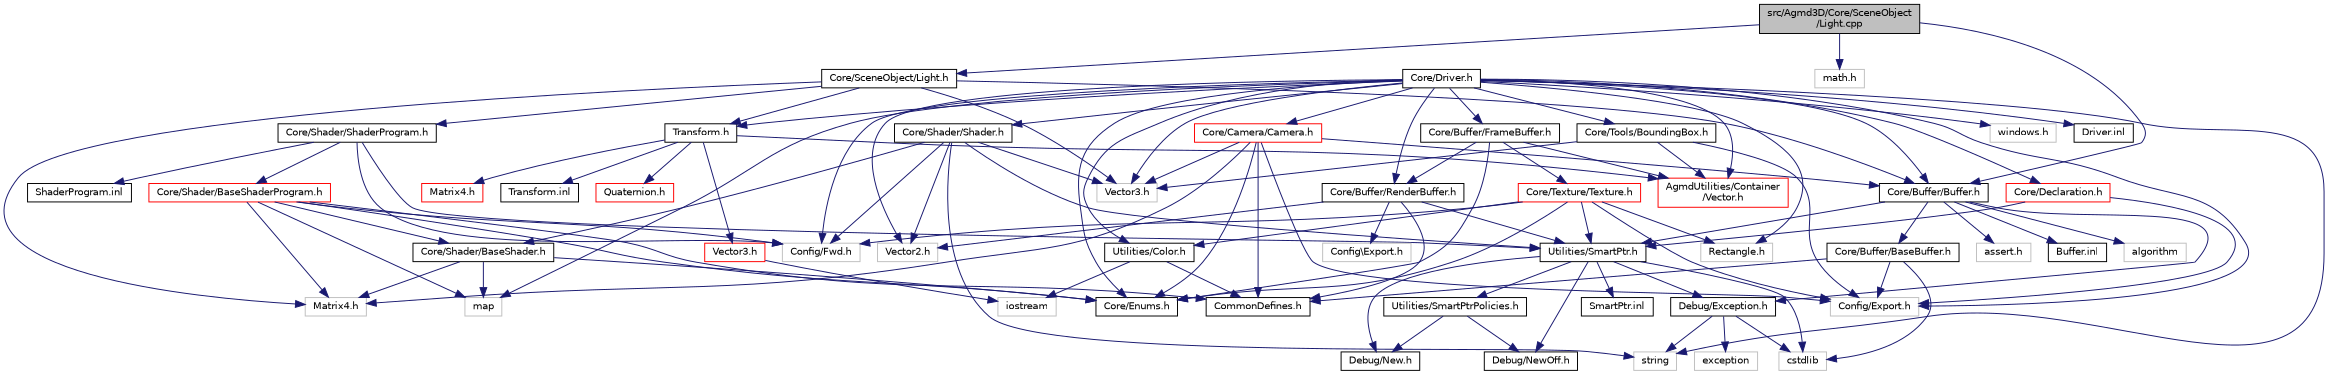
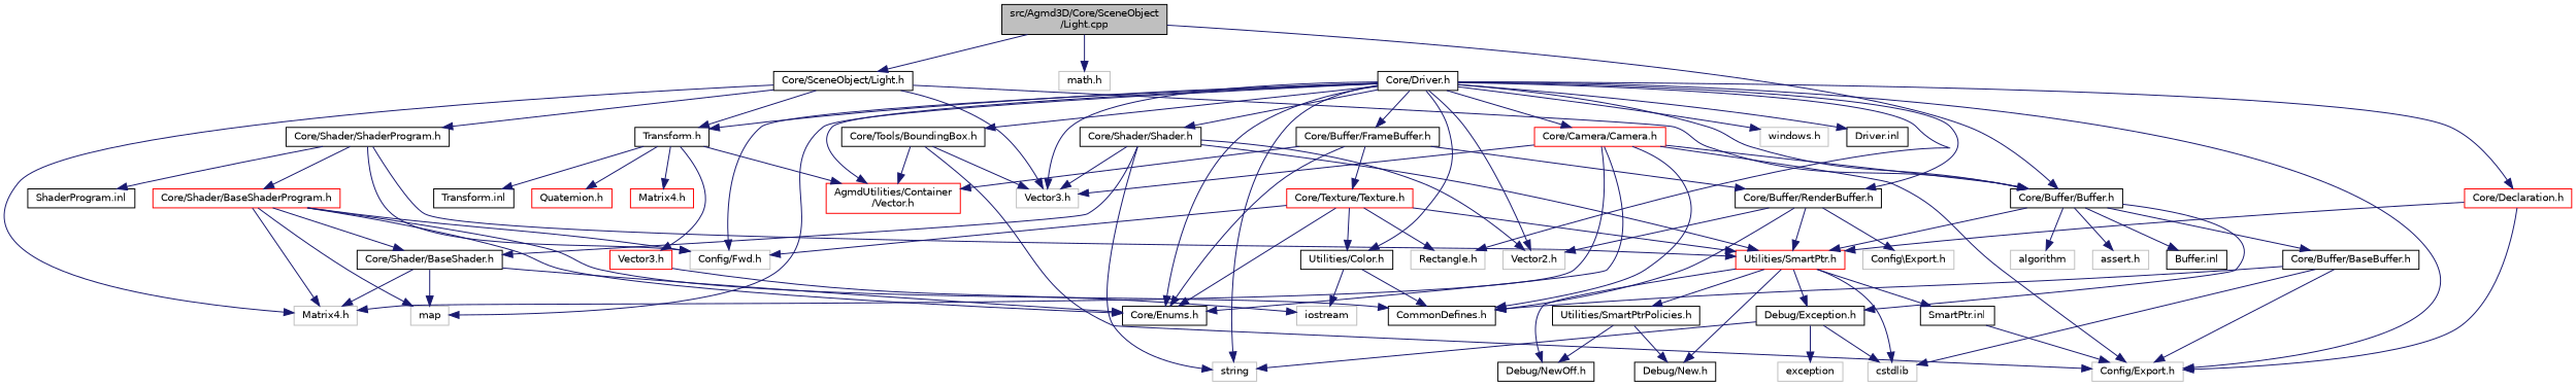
  digraph {
    node [color=black fillcolor=white fontname=Helvetica fontsize=10 shape=record style=filled]
    edge [color=midnightblue fontname=Helvetica fontsize=10 labelfontname=Helvetica labelfontsize=10 style=solid]
    n1 [fillcolor=grey75 fontcolor=black height=0.2 label="src/Agmd3D/Core/SceneObject\l/Light.cpp" width=0.4]
    n2 [height=0.2 label="Core/SceneObject/Light.h" width=0.4]
    n3 [height=0.2 label="Core/Buffer/Buffer.h" width=0.4]
    n4 [color=grey75 height=0.2 label="math.h" width=0.4]
    n5 [height=0.2 label="Core/Shader/ShaderProgram.h" width=0.4]
    n6 [color=grey75 height=0.2 label="Matrix4.h" width=0.4]
    n7 [height=0.2 label="Transform.h" width=0.4]
    n8 [color=grey75 height=0.2 label="Vector3.h" width=0.4]
    n9 [height=0.2 label="Core/Buffer/BaseBuffer.h" width=0.4]
-   n10 [height=0.2 label="Utilities/SmartPtr.h" width=0.4]
+   n10 [color=red height=0.2 label="Utilities/SmartPtr.h" width=0.4]
    n11 [height=0.2 label="Debug/Exception.h" width=0.4]
    n12 [color=grey75 height=0.2 label=algorithm width=0.4]
    n13 [color=grey75 height=0.2 label="assert.h" width=0.4]
    n14 [height=0.2 label="Buffer.inl" width=0.4]
    n15 [height=0.2 label="Core/Driver.h" width=0.4]
    n16 [color=grey75 height=0.2 label="Config/Export.h" width=0.4]
    n17 [color=grey75 height=0.2 label=string width=0.4]
    n18 [color=grey75 height=0.2 label="Config/Fwd.h" width=0.4]
    n19 [height=0.2 label="Core/Enums.h" width=0.4]
    n20 [color=grey75 height=0.2 label=map width=0.4]
    n21 [color=red height=0.2 label="AgmdUtilities/Container\l/Vector.h" width=0.4]
    n22 [height=0.2 label="Utilities/Color.h" width=0.4]
    n23 [height=0.2 label="Core/Shader/Shader.h" width=0.4]
    n24 [color=grey75 height=0.2 label="Vector2.h" width=0.4]
    n25 [height=0.2 label="Core/Buffer/FrameBuffer.h" width=0.4]
    n26 [color=grey75 height=0.2 label="Rectangle.h" width=0.4]
    n27 [height=0.2 label="Core/Buffer/RenderBuffer.h" width=0.4]
    n28 [color=red height=0.2 label="Core/Declaration.h" width=0.4]
    n29 [color=red height=0.2 label="Core/Camera/Camera.h" width=0.4]
    n30 [height=0.2 label="Core/Tools/BoundingBox.h" width=0.4]
    n31 [color=grey75 height=0.2 label="windows.h" width=0.4]
    n32 [height=0.2 label="Driver.inl" width=0.4]
    n33 [color=red height=0.2 label="Core/Shader/BaseShaderProgram.h" width=0.4]
    n34 [height=0.2 label="ShaderProgram.inl" width=0.4]
    n35 [color=red height=0.2 label="Vector3.h" width=0.4]
    n36 [color=red height=0.2 label="Quaternion.h" width=0.4]
    n37 [color=red height=0.2 label="Matrix4.h" width=0.4]
    n38 [height=0.2 label="Transform.inl" width=0.4]
    n39 [height=0.2 label="CommonDefines.h" width=0.4]
    n40 [color=grey75 height=0.2 label=cstdlib width=0.4]
    n41 [height=0.2 label="Utilities/SmartPtrPolicies.h" width=0.4]
    n42 [height=0.2 label="Debug/New.h" width=0.4]
    n43 [height=0.2 label="Debug/NewOff.h" width=0.4]
    n44 [height=0.2 label="SmartPtr.inl" width=0.4]
    n45 [color=grey75 height=0.2 label=exception width=0.4]
    n46 [height=0.2 label="Core/Shader/BaseShader.h" width=0.4]
    n47 [color=grey75 height=0.2 label=iostream width=0.4]
    n48 [color=red height=0.2 label="Core/Texture/Texture.h" width=0.4]
    n49 [color=grey75 height=0.2 label="Config\\Export.h" width=0.4]
    n1 -> n2
    n1 -> n3
    n1 -> n4
    n2 -> n3
    n2 -> n5
    n2 -> n6
    n2 -> n7
    n2 -> n8
    n3 -> n9
    n3 -> n10
    n3 -> n11
    n3 -> n12
    n3 -> n13
    n3 -> n14
    n5 -> n10
    n5 -> n18
    n5 -> n33
    n5 -> n34
    n7 -> n21
    n7 -> n35
    n7 -> n36
    n7 -> n37
    n7 -> n38
    n9 -> n16
    n9 -> n39
    n9 -> n40
    n10 -> n11
    n10 -> n40
    n10 -> n41
    n10 -> n42
    n10 -> n43
    n10 -> n44
    n11 -> n17
    n11 -> n40
    n11 -> n45
    n15 -> n3
    n15 -> n7
    n15 -> n8
    n15 -> n16
    n15 -> n17
    n15 -> n18
    n15 -> n19
    n15 -> n20
    n15 -> n21
    n15 -> n22
    n15 -> n23
    n15 -> n24
    n15 -> n25
    n15 -> n26
    n15 -> n27
    n15 -> n28
    n15 -> n29
    n15 -> n30
    n15 -> n31
    n15 -> n32
    n22 -> n39
    n22 -> n47
    n23 -> n8
    n23 -> n10
    n23 -> n17
-   n23 -> n18
    n23 -> n24
    n23 -> n46
    n25 -> n19
    n25 -> n21
    n25 -> n27
    n25 -> n48
    n27 -> n10
    n27 -> n24
    n27 -> n39
    n27 -> n49
    n28 -> n10
    n28 -> n16
    n29 -> n3
    n29 -> n6
    n29 -> n8
    n29 -> n16
    n29 -> n19
    n29 -> n39
    n30 -> n8
    n30 -> n16
    n30 -> n21
    n33 -> n6
    n33 -> n18
    n33 -> n19
    n33 -> n20
    n33 -> n39
    n33 -> n46
    n35 -> n47
    n41 -> n42
    n41 -> n43
    n46 -> n6
    n46 -> n19
    n46 -> n20
    n48 -> n10
-   n48 -> n16
+   n44 -> n16
    n48 -> n18
    n48 -> n19
    n48 -> n22
    n48 -> n26
  }
